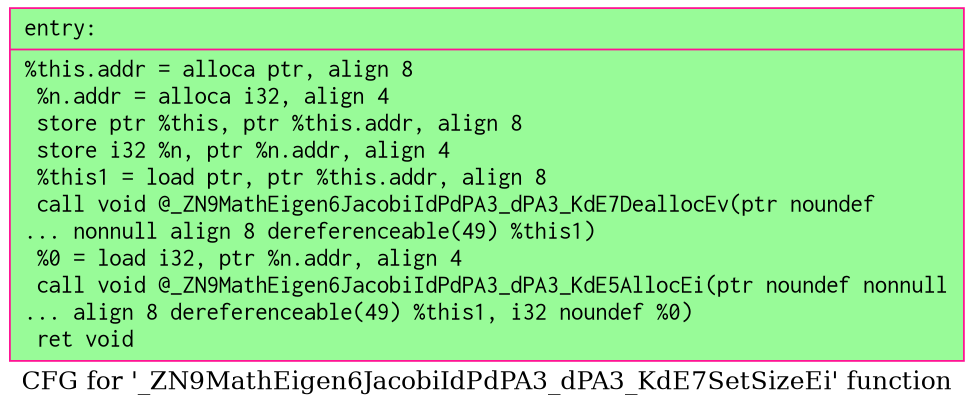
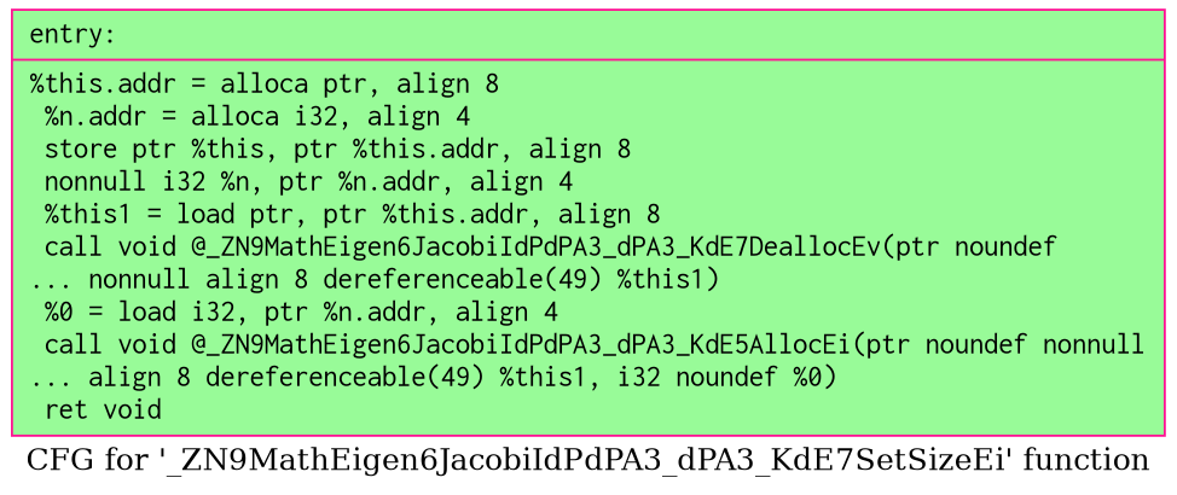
  digraph {
    label="CFG for '_ZN9MathEigen6JacobiIdPdPA3_dPA3_KdE7SetSizeEi' function"
-   n1 [color=deeppink fillcolor=palegreen fontname=Courier label="{entry:\l|  %this.addr = alloca ptr, align 8\l  %n.addr = alloca i32, align 4\l  store ptr %this, ptr %this.addr, align 8\l  store i32 %n, ptr %n.addr, align 4\l  %this1 = load ptr, ptr %this.addr, align 8\l  call void @_ZN9MathEigen6JacobiIdPdPA3_dPA3_KdE7DeallocEv(ptr noundef\l... nonnull align 8 dereferenceable(49) %this1)\l  %0 = load i32, ptr %n.addr, align 4\l  call void @_ZN9MathEigen6JacobiIdPdPA3_dPA3_KdE5AllocEi(ptr noundef nonnull\l... align 8 dereferenceable(49) %this1, i32 noundef %0)\l  ret void\l}" shape=record style=filled]
+   n1 [color=deeppink fillcolor=palegreen fontname=Courier label="{entry:\l|  %this.addr = alloca ptr, align 8\l  %n.addr = alloca i32, align 4\l  store ptr %this, ptr %this.addr, align 8\l  nonnull i32 %n, ptr %n.addr, align 4\l  %this1 = load ptr, ptr %this.addr, align 8\l  call void @_ZN9MathEigen6JacobiIdPdPA3_dPA3_KdE7DeallocEv(ptr noundef\l... nonnull align 8 dereferenceable(49) %this1)\l  %0 = load i32, ptr %n.addr, align 4\l  call void @_ZN9MathEigen6JacobiIdPdPA3_dPA3_KdE5AllocEi(ptr noundef nonnull\l... align 8 dereferenceable(49) %this1, i32 noundef %0)\l  ret void\l}" shape=record style=filled]
  }
